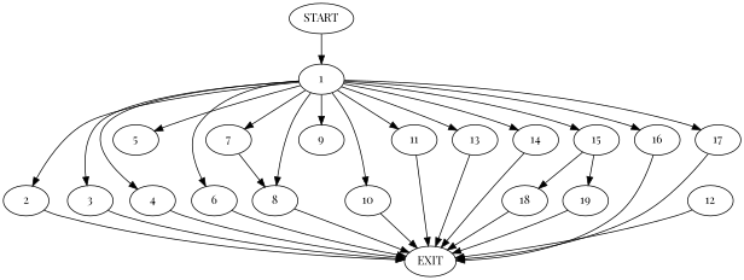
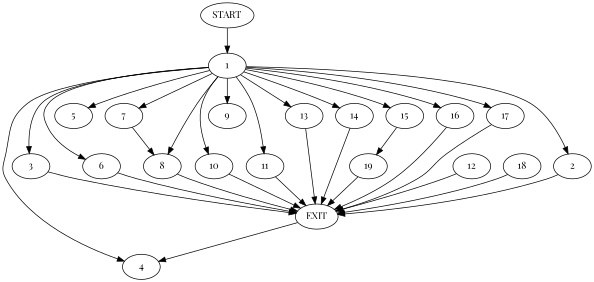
  digraph {
    fontname="Playfair Display"
    node [fontname="Playfair Display"]
    edge [fontname="Playfair Display"]
    n1 [label=START]
    1
    2
    3
    4
    5
    6
    7
    8
    9
    10
    11
    13
    14
    15
    16
    17
    n18 [label=EXIT]
    12
    18
    19
    n1 -> 1
    1 -> 2
    1 -> 3
    1 -> 4
    1 -> 5
    1 -> 6
    1 -> 7
    1 -> 8
    1 -> 9
    1 -> 10
    1 -> 11
    1 -> 13
    1 -> 14
    1 -> 15
    1 -> 16
    1 -> 17
    2 -> n18
    3 -> n18
-   4 -> n18
+   n18 -> 4
    6 -> n18
    7 -> 8
    8 -> n18
    10 -> n18
    11 -> n18
    13 -> n18
    14 -> n18
-   15 -> 18
    15 -> 19
    16 -> n18
    17 -> n18
    12 -> n18
    18 -> n18
    19 -> n18
  }
